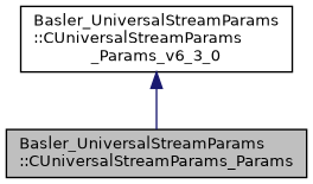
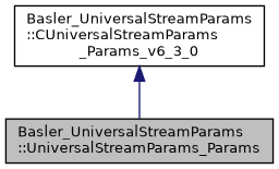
  digraph {
    node [color=black fontname=Helvetica fontsize=10 shape=box style=filled]
-   n1 [fillcolor=grey75 fontcolor=black height=0.2 label="Basler_UniversalStreamParams\l::CUniversalStreamParams_Params" width=0.4]
+   n1 [fillcolor=grey75 fontcolor=black height=0.2 label="Basler_UniversalStreamParams\l::UniversalStreamParams_Params" width=0.4]
    n2 [fillcolor=white height=0.2 label="Basler_UniversalStreamParams\l::CUniversalStreamParams\l_Params_v6_3_0" width=0.4]
    n2 -> n1 [color=midnightblue dir=back fontname=Helvetica fontsize=10 labelfontname=Helvetica labelfontsize=10 style=solid]
  }
